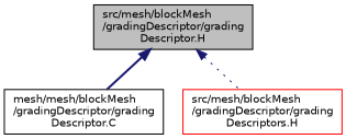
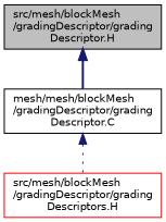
  digraph {
    node [color=black fontname=Helvetica fontsize=10 shape=record]
    edge [color=midnightblue dir=back fontname=Helvetica fontsize=10 labelfontname=Helvetica labelfontsize=10]
    n1 [fillcolor=grey75 fontcolor=black height=0.2 label="src/mesh/blockMesh\l/gradingDescriptor/grading\lDescriptor.H" style=filled width=0.4]
    n2 [height=0.2 label="mesh/mesh/blockMesh\l/gradingDescriptor/grading\lDescriptor.C" width=0.4]
    n3 [color=red height=0.2 label="src/mesh/blockMesh\l/gradingDescriptor/grading\lDescriptors.H" width=0.4]
    n1 -> n2 [style=bold]
-   n1 -> n3 [style=dotted]
+   n2 -> n3 [style=dotted]
  }
